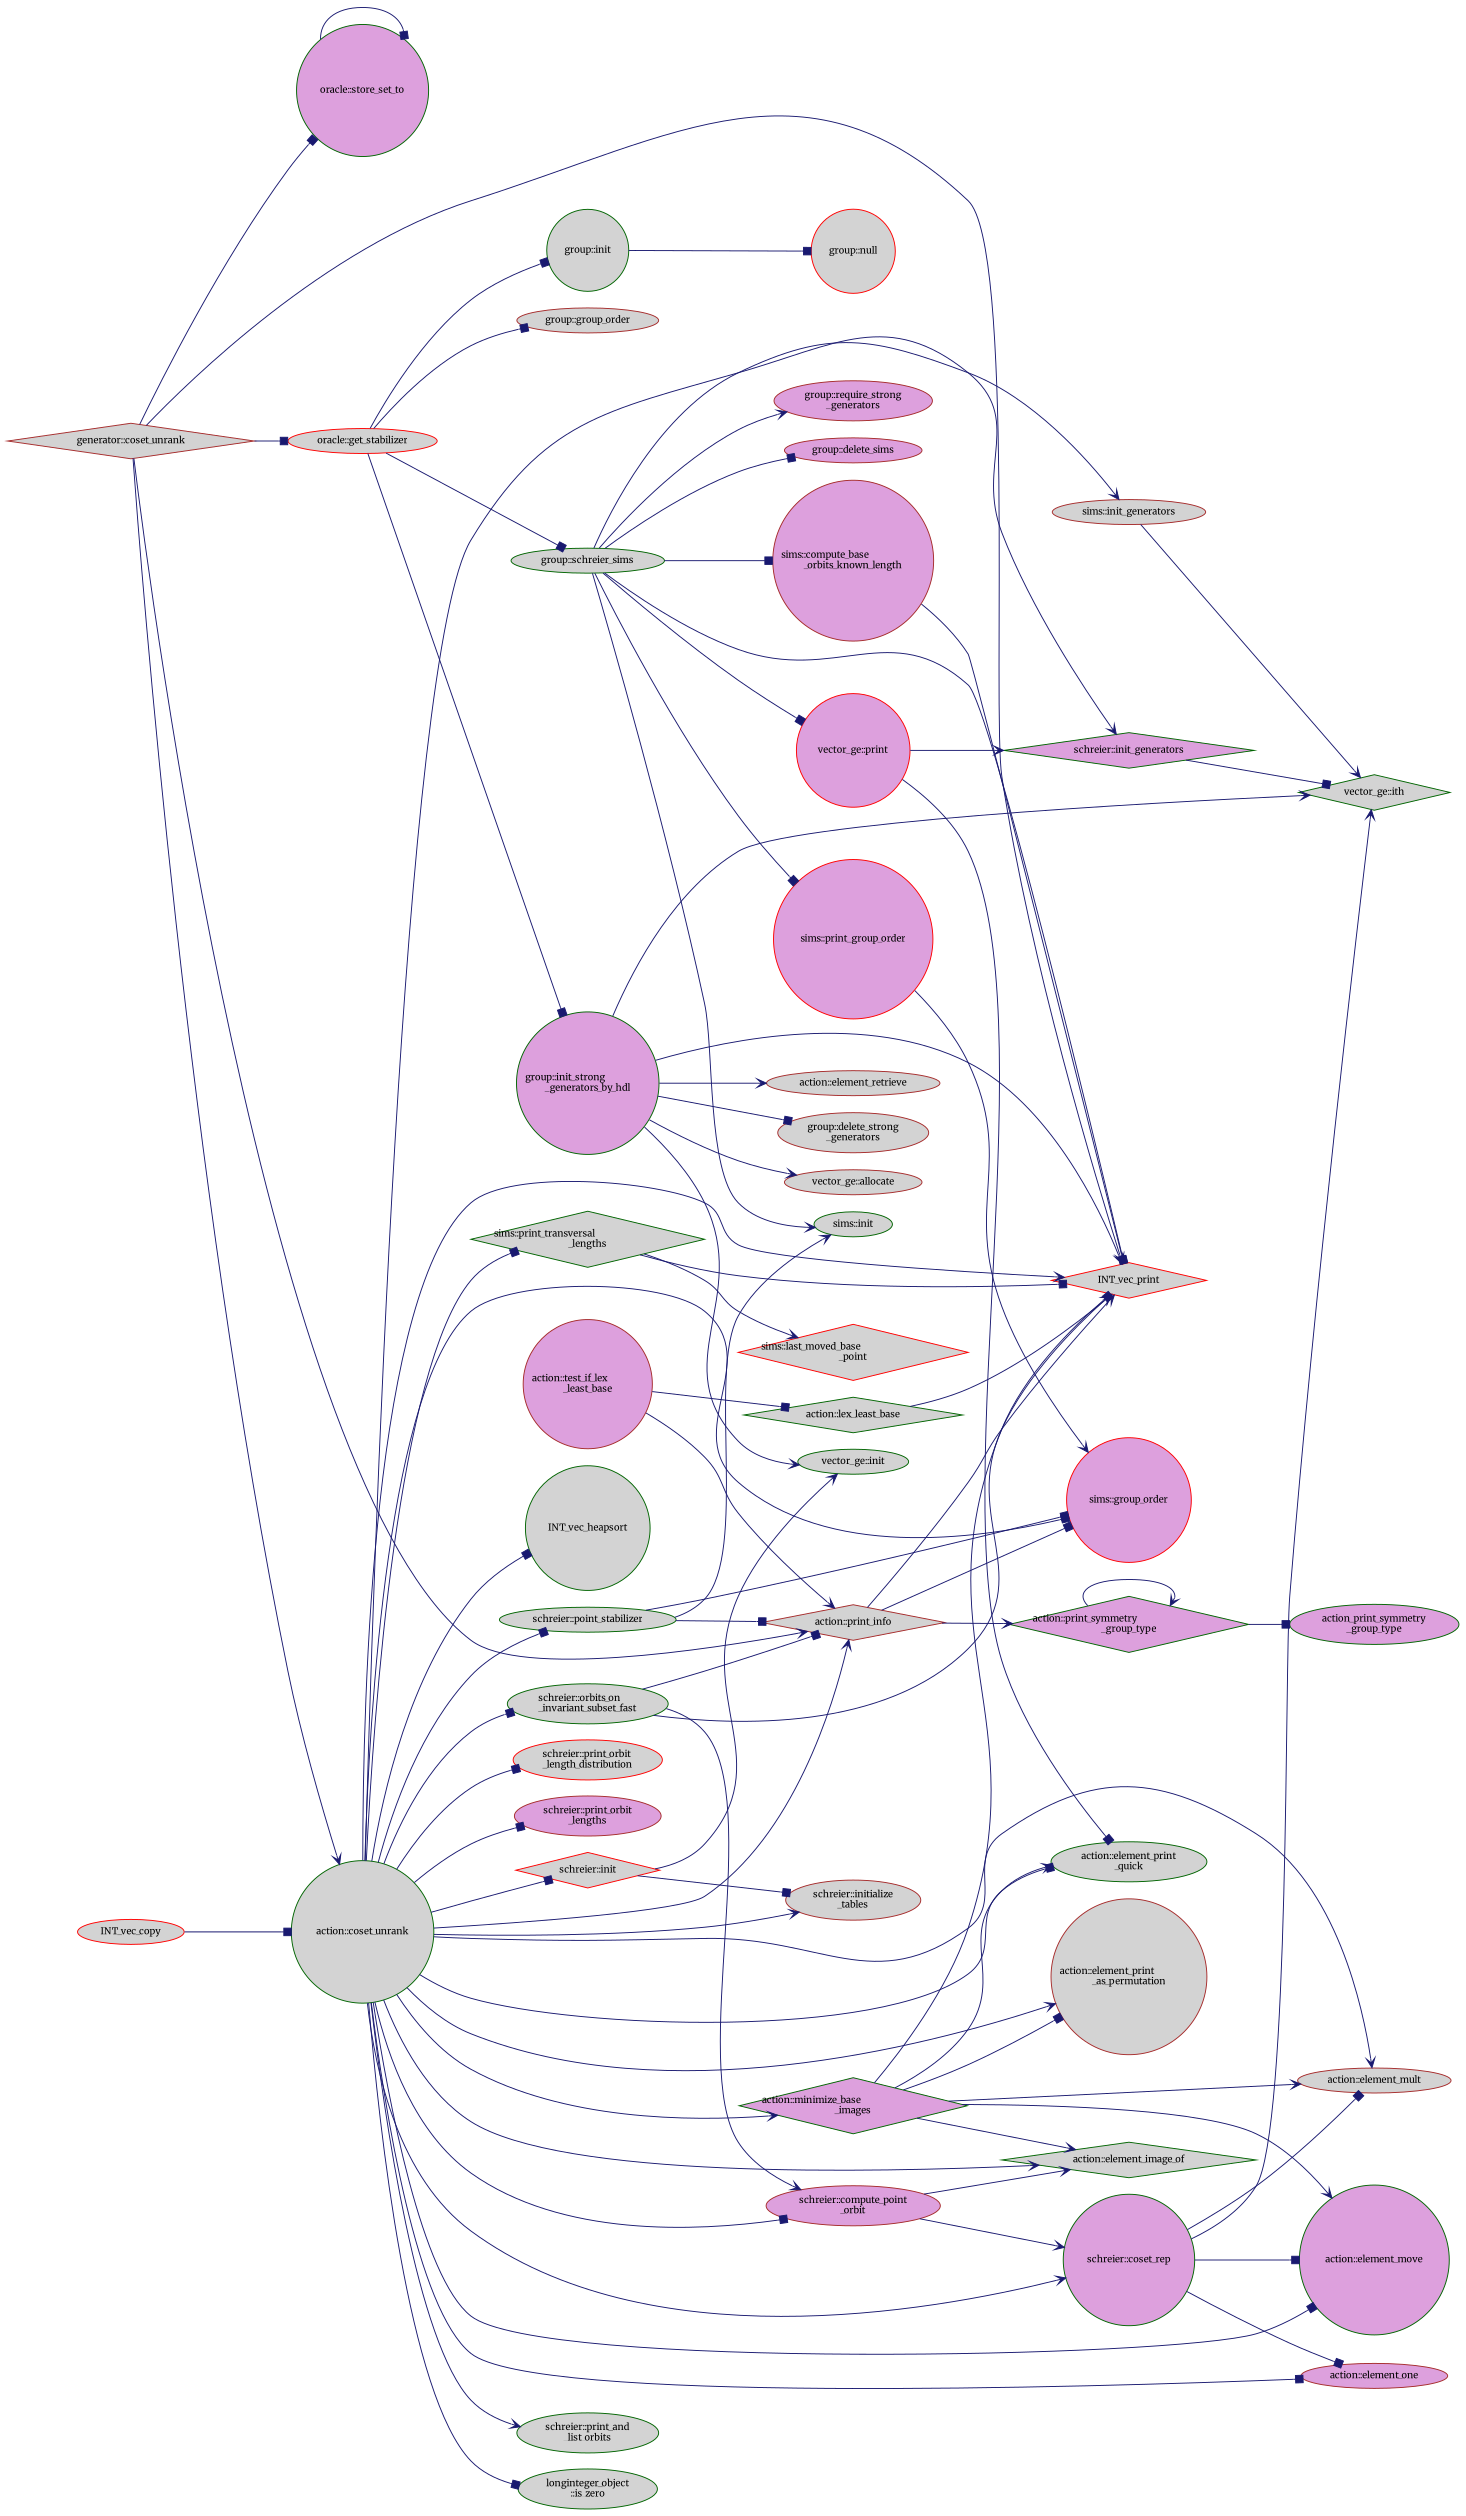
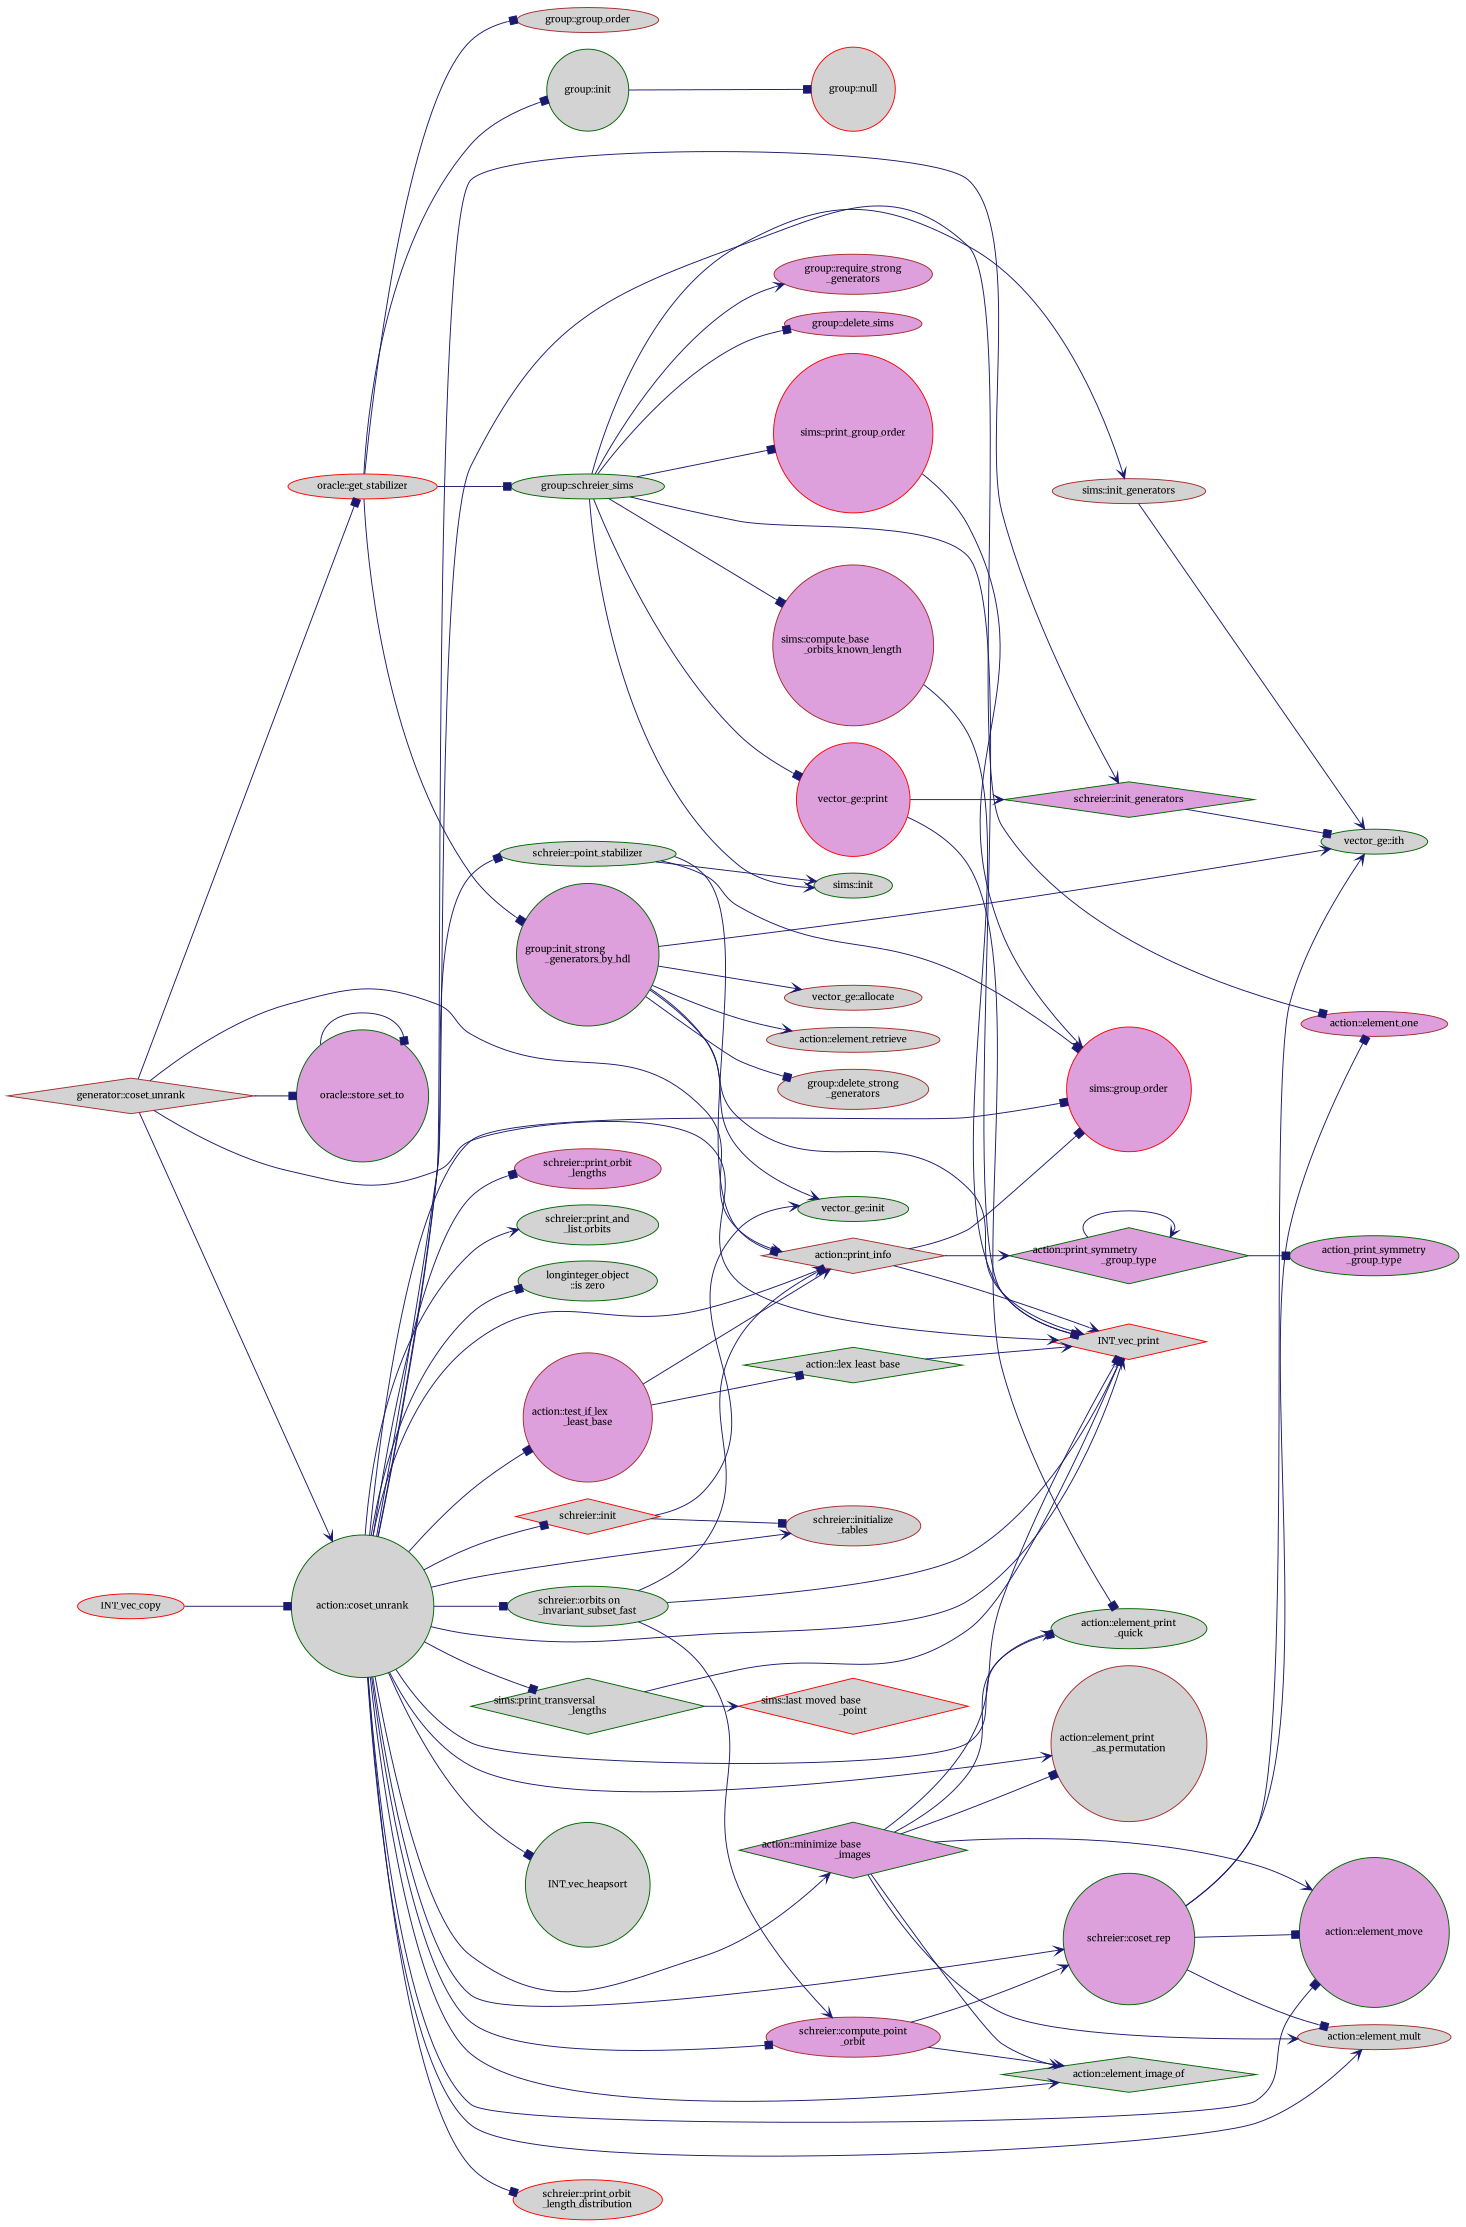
  digraph {
    fontname=Merriweather
    rankdir=LR
    node [color=darkgreen fillcolor=lightgrey fontname=Merriweather fontsize=10 shape=ellipse style=filled]
    edge [arrowhead=box color=midnightblue fontname=Merriweather fontsize=10 labelfontname=Helvetica labelfontsize=10 style=solid]
    n1 [color=brown fontcolor=black height=0.2 label="generator::coset_unrank" shape=diamond width=0.4]
    n2 [color=brown height=0.2 label="action::print_info" shape=diamond width=0.4]
    n3 [color=red height=0.2 label=INT_vec_print shape=diamond width=0.4]
    n4 [fillcolor=plum height=0.2 label="oracle::store_set_to" shape=circle width=0.4]
    n5 [color=red height=0.2 label="oracle::get_stabilizer" width=0.4]
    n6 [height=0.2 label="action::coset_unrank" shape=circle width=0.4]
    n7 [fillcolor=plum height=0.2 label="action::print_symmetry\l_group_type" shape=diamond width=0.4]
    n8 [color=red fillcolor=plum height=0.2 label="sims::group_order" shape=circle width=0.4]
    n9 [height=0.2 label="group::init" shape=circle width=0.4]
    n10 [fillcolor=plum height=0.2 label="group::init_strong\l_generators_by_hdl" shape=circle width=0.4]
    n11 [height=0.2 label="group::schreier_sims" width=0.4]
    n12 [color=brown height=0.2 label="group::group_order" width=0.4]
    n13 [height=0.2 label="action::element_print\l_quick" width=0.4]
    n14 [color=brown fillcolor=plum height=0.2 label="action::test_if_lex\l_least_base" shape=circle width=0.4]
    n15 [height=0.2 label="sims::print_transversal\l_lengths" shape=diamond width=0.4]
    n16 [color=red height=0.2 label="schreier::init" shape=diamond width=0.4]
    n17 [color=brown height=0.2 label="schreier::initialize\l_tables" width=0.4]
    n18 [fillcolor=plum height=0.2 label="schreier::init_generators" shape=diamond width=0.4]
    n19 [color=brown fillcolor=plum height=0.2 label="action::element_one" width=0.4]
    n20 [height=0.2 label=INT_vec_heapsort shape=circle width=0.4]
    n21 [color=brown fillcolor=plum height=0.2 label="schreier::compute_point\l_orbit" width=0.4]
    n22 [fillcolor=plum height=0.2 label="schreier::coset_rep" shape=circle width=0.4]
    n23 [color=brown height=0.2 label="action::element_mult" width=0.4]
    n24 [fillcolor=plum height=0.2 label="action::element_move" shape=circle width=0.4]
    n25 [height=0.2 label="action::element_image_of" shape=diamond width=0.4]
    n26 [height=0.2 label="schreier::orbits_on\l_invariant_subset_fast" width=0.4]
    n27 [color=red height=0.2 label="schreier::print_orbit\l_length_distribution" width=0.4]
    n28 [color=brown fillcolor=plum height=0.2 label="schreier::print_orbit\l_lengths" width=0.4]
    n29 [height=0.2 label="schreier::print_and\l_list_orbits" width=0.4]
    n30 [height=0.2 label="longinteger_object\l::is_zero" width=0.4]
    n31 [color=brown height=0.2 label="action::element_print\l_as_permutation" shape=circle width=0.4]
    n32 [fillcolor=plum height=0.2 label="action::minimize_base\l_images" shape=diamond width=0.4]
    n33 [height=0.2 label="schreier::point_stabilizer" width=0.4]
    n34 [fillcolor=plum height=0.2 label="action_print_symmetry\l_group_type" width=0.4]
    n35 [color=red height=0.2 label="group::null" shape=circle width=0.4]
    n36 [color=brown height=0.2 label="group::delete_strong\l_generators" width=0.4]
    n37 [height=0.2 label="vector_ge::init" width=0.4]
    n38 [color=brown height=0.2 label="vector_ge::allocate" width=0.4]
    n39 [color=brown height=0.2 label="action::element_retrieve" width=0.4]
-   n40 [height=0.2 label="vector_ge::ith" shape=diamond width=0.4]
+   n40 [height=0.2 label="vector_ge::ith" width=0.4]
    n41 [color=brown fillcolor=plum height=0.2 label="group::require_strong\l_generators" width=0.4]
    n42 [color=brown fillcolor=plum height=0.2 label="group::delete_sims" width=0.4]
    n43 [height=0.2 label="sims::init" width=0.4]
    n44 [color=red fillcolor=plum height=0.2 label="vector_ge::print" shape=circle width=0.4]
    n45 [color=brown height=0.2 label="sims::init_generators" width=0.4]
    n46 [color=brown fillcolor=plum height=0.2 label="sims::compute_base\l_orbits_known_length" shape=circle width=0.4]
    n47 [color=red fillcolor=plum height=0.2 label="sims::print_group_order" shape=circle width=0.4]
    n48 [height=0.2 label="action::lex_least_base" shape=diamond width=0.4]
    n49 [color=red height=0.2 label="sims::last_moved_base\l_point" shape=diamond width=0.4]
    n50 [color=red height=0.2 label=INT_vec_copy width=0.4]
    n1 -> n2 [arrowhead=vee]
    n1 -> n3 [arrowhead=vee]
    n1 -> n4
    n1 -> n5
    n1 -> n6 [arrowhead=vee]
    n2 -> n3 [arrowhead=vee]
    n2 -> n7 [arrowhead=vee]
    n2 -> n8
    n4 -> n4
    n5 -> n9
    n5 -> n10
    n5 -> n11
    n5 -> n12
    n6 -> n2 [arrowhead=vee]
    n6 -> n3 [arrowhead=vee]
    n6 -> n8
    n6 -> n13
+   n6 -> n14
    n6 -> n15
    n6 -> n16
    n6 -> n17 [arrowhead=vee]
    n6 -> n18 [arrowhead=vee]
    n6 -> n19
    n6 -> n20
    n6 -> n21
    n6 -> n22 [arrowhead=vee]
    n6 -> n23 [arrowhead=vee]
    n6 -> n24
    n6 -> n25 [arrowhead=vee]
    n6 -> n26
    n6 -> n27
    n6 -> n28
    n6 -> n29 [arrowhead=vee]
    n6 -> n30
    n6 -> n31 [arrowhead=vee]
    n6 -> n32 [arrowhead=vee]
    n6 -> n33
    n7 -> n7 [arrowhead=vee]
    n7 -> n34
    n9 -> n35
    n10 -> n3 [arrowhead=vee]
    n10 -> n36
    n10 -> n37 [arrowhead=vee]
    n10 -> n38 [arrowhead=vee]
    n10 -> n39 [arrowhead=vee]
    n10 -> n40 [arrowhead=vee]
    n11 -> n3
    n11 -> n41 [arrowhead=vee]
    n11 -> n42
    n11 -> n43 [arrowhead=vee]
    n11 -> n44
    n11 -> n45 [arrowhead=vee]
    n11 -> n46
    n11 -> n47
    n14 -> n2 [arrowhead=vee]
    n14 -> n48
    n15 -> n3
    n15 -> n49 [arrowhead=vee]
    n16 -> n17
    n16 -> n37 [arrowhead=vee]
    n18 -> n40
    n21 -> n22 [arrowhead=vee]
    n21 -> n25 [arrowhead=vee]
    n22 -> n19
    n22 -> n23
    n22 -> n24
    n22 -> n40 [arrowhead=vee]
    n26 -> n2
    n26 -> n3 [arrowhead=vee]
    n26 -> n21 [arrowhead=vee]
    n32 -> n3
    n32 -> n13 [arrowhead=vee]
    n32 -> n23 [arrowhead=vee]
    n32 -> n24 [arrowhead=vee]
    n32 -> n25 [arrowhead=vee]
    n32 -> n31
    n33 -> n2
    n33 -> n8
    n33 -> n43 [arrowhead=vee]
    n44 -> n13
    n44 -> n18 [arrowhead=vee]
    n45 -> n40 [arrowhead=vee]
    n46 -> n3
    n47 -> n8 [arrowhead=vee]
    n48 -> n3 [arrowhead=vee]
    n50 -> n6
  }
